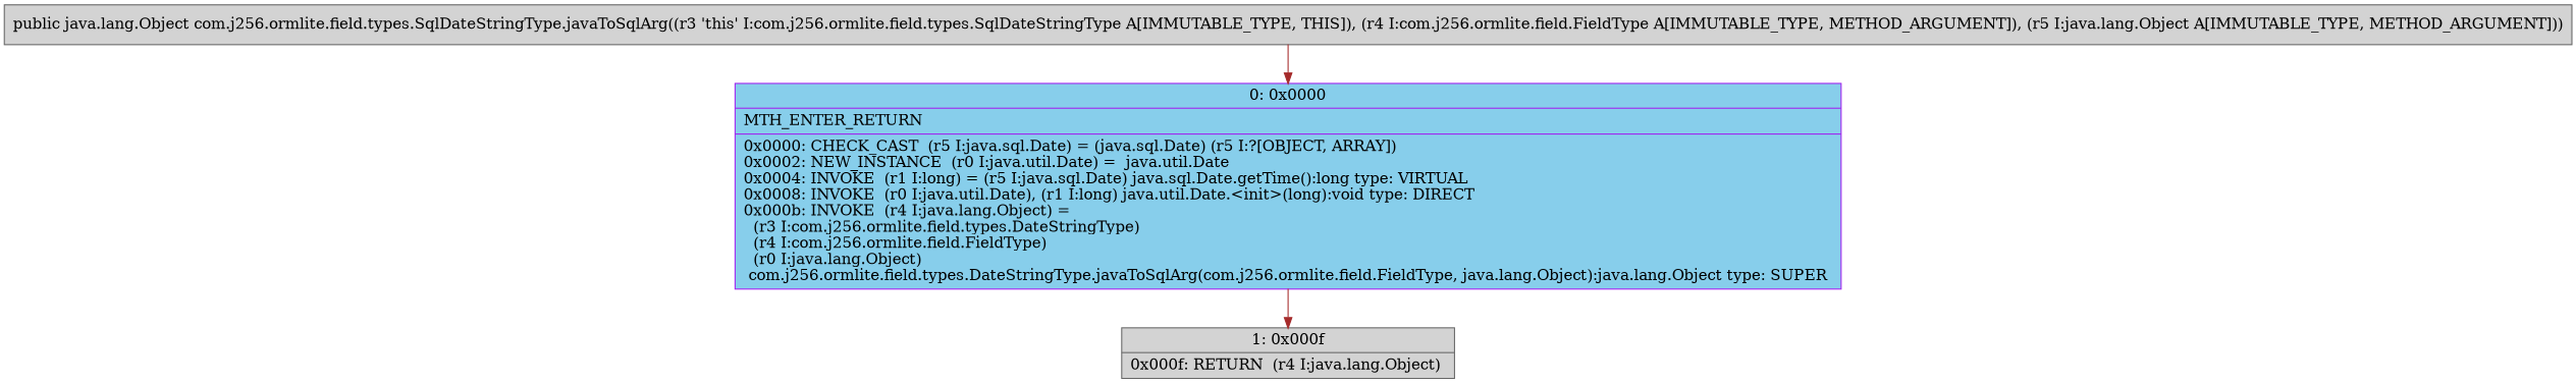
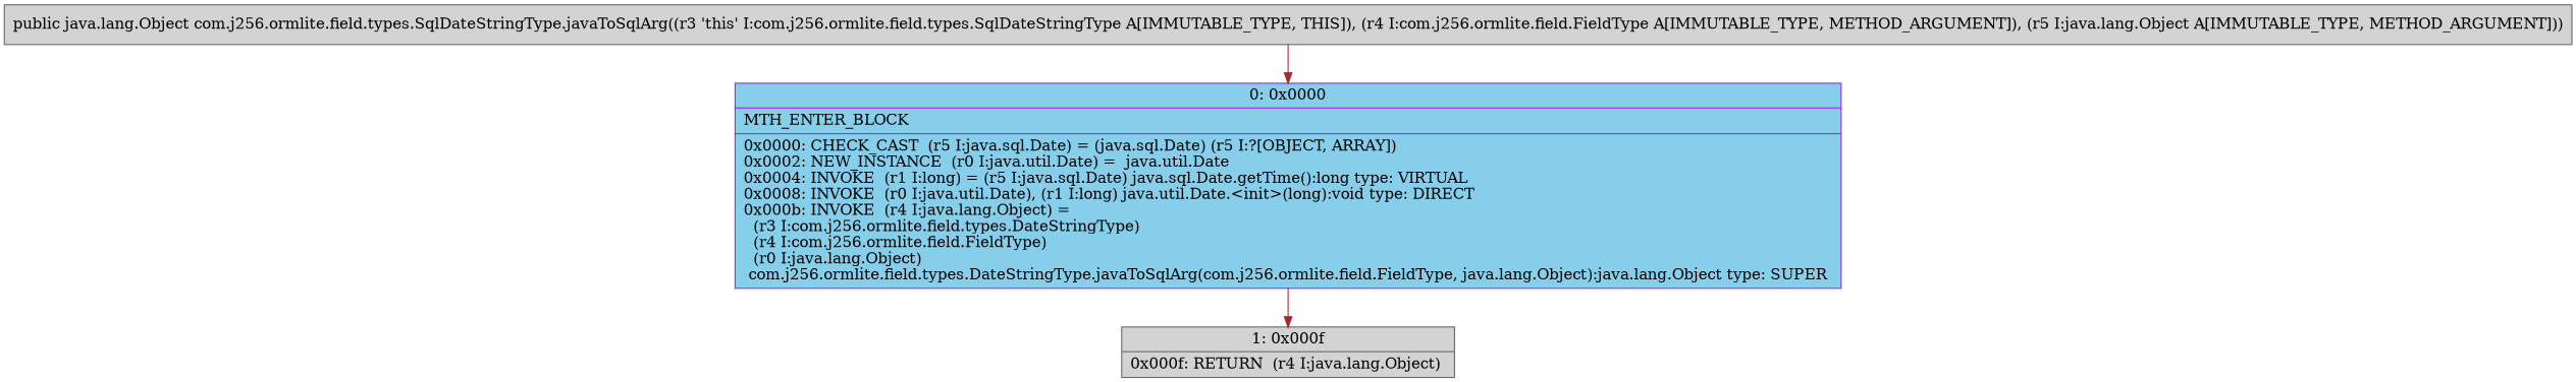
  digraph {
    node [shape=record style=filled fillcolor=lightgrey color=gray40]
    edge [color=brown]
-   n1 [label="{0\:\ 0x0000|MTH_ENTER_RETURN\l|0x0000: CHECK_CAST  (r5 I:java.sql.Date) = (java.sql.Date) (r5 I:?[OBJECT, ARRAY]) \l0x0002: NEW_INSTANCE  (r0 I:java.util.Date) =  java.util.Date \l0x0004: INVOKE  (r1 I:long) = (r5 I:java.sql.Date) java.sql.Date.getTime():long type: VIRTUAL \l0x0008: INVOKE  (r0 I:java.util.Date), (r1 I:long) java.util.Date.\<init\>(long):void type: DIRECT \l0x000b: INVOKE  (r4 I:java.lang.Object) = \l  (r3 I:com.j256.ormlite.field.types.DateStringType)\l  (r4 I:com.j256.ormlite.field.FieldType)\l  (r0 I:java.lang.Object)\l com.j256.ormlite.field.types.DateStringType.javaToSqlArg(com.j256.ormlite.field.FieldType, java.lang.Object):java.lang.Object type: SUPER \l}" fillcolor=skyblue color=purple]
+   n1 [label="{0\:\ 0x0000|MTH_ENTER_BLOCK\l|0x0000: CHECK_CAST  (r5 I:java.sql.Date) = (java.sql.Date) (r5 I:?[OBJECT, ARRAY]) \l0x0002: NEW_INSTANCE  (r0 I:java.util.Date) =  java.util.Date \l0x0004: INVOKE  (r1 I:long) = (r5 I:java.sql.Date) java.sql.Date.getTime():long type: VIRTUAL \l0x0008: INVOKE  (r0 I:java.util.Date), (r1 I:long) java.util.Date.\<init\>(long):void type: DIRECT \l0x000b: INVOKE  (r4 I:java.lang.Object) = \l  (r3 I:com.j256.ormlite.field.types.DateStringType)\l  (r4 I:com.j256.ormlite.field.FieldType)\l  (r0 I:java.lang.Object)\l com.j256.ormlite.field.types.DateStringType.javaToSqlArg(com.j256.ormlite.field.FieldType, java.lang.Object):java.lang.Object type: SUPER \l}" fillcolor=skyblue color=purple]
    n2 [label="{1\:\ 0x000f|0x000f: RETURN  (r4 I:java.lang.Object) \l}"]
    n3 [label="{public java.lang.Object com.j256.ormlite.field.types.SqlDateStringType.javaToSqlArg((r3 'this' I:com.j256.ormlite.field.types.SqlDateStringType A[IMMUTABLE_TYPE, THIS]), (r4 I:com.j256.ormlite.field.FieldType A[IMMUTABLE_TYPE, METHOD_ARGUMENT]), (r5 I:java.lang.Object A[IMMUTABLE_TYPE, METHOD_ARGUMENT])) }"]
    n1 -> n2
    n3 -> n1
  }
